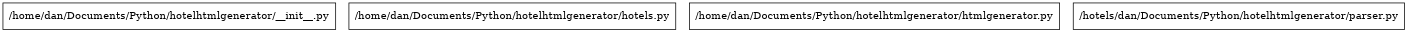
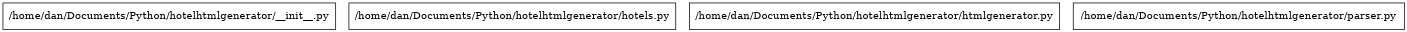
  digraph {
    rankdir=BT
    node [shape=box]
    n1 [label="/home/dan/Documents/Python/hotelhtmlgenerator/__init__.py"]
    n2 [label="/home/dan/Documents/Python/hotelhtmlgenerator/hotels.py"]
    n3 [label="/home/dan/Documents/Python/hotelhtmlgenerator/htmlgenerator.py"]
-   n4 [label="/hotels/dan/Documents/Python/hotelhtmlgenerator/parser.py"]
+   n4 [label="/home/dan/Documents/Python/hotelhtmlgenerator/parser.py"]
  }
